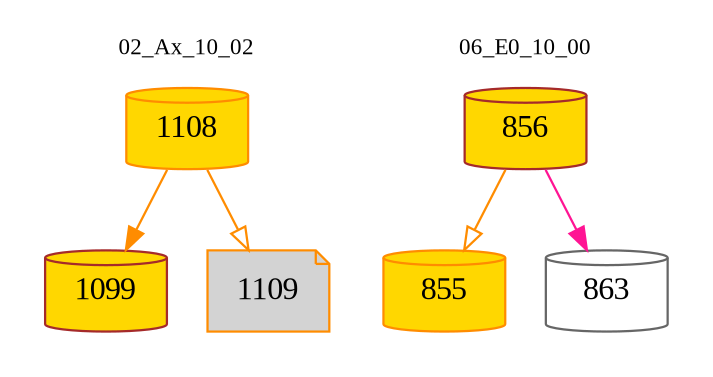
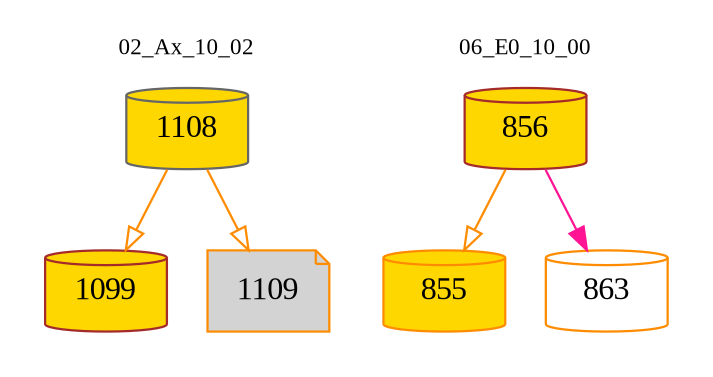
  digraph {
    fontname="Liberation Serif"
    node [color=gray40 fillcolor=gold fontname="Liberation Serif" shape=cylinder style=filled]
    edge [arrowhead=normal color=darkorange fontname="Liberation Serif"]
-   n1 [color=darkorange label=1108]
+   n1 [label=1108]
    n2 [color=brown label=1099]
    n3 [color=darkorange fillcolor=lightgrey label=1109 shape=note]
    n4 [color=brown label=856]
    n5 [color=darkorange label=855]
-   n6 [fillcolor=white label=863]
+   n6 [color=darkorange fillcolor=white label=863]
    subgraph cluster_1 {
      color=white
      fontsize=10
      label="02_Ax_10_02"
      n1
      n2
      n3
    }
    subgraph cluster_2 {
      color=white
      fontsize=10
      label="06_E0_10_00"
      n4
      n5
      n6
    }
-   n1 -> n2
+   n1 -> n2 [arrowhead=onormal]
    n1 -> n3 [arrowhead=onormal]
    n4 -> n5 [arrowhead=onormal]
    n4 -> n6 [color=deeppink]
  }
